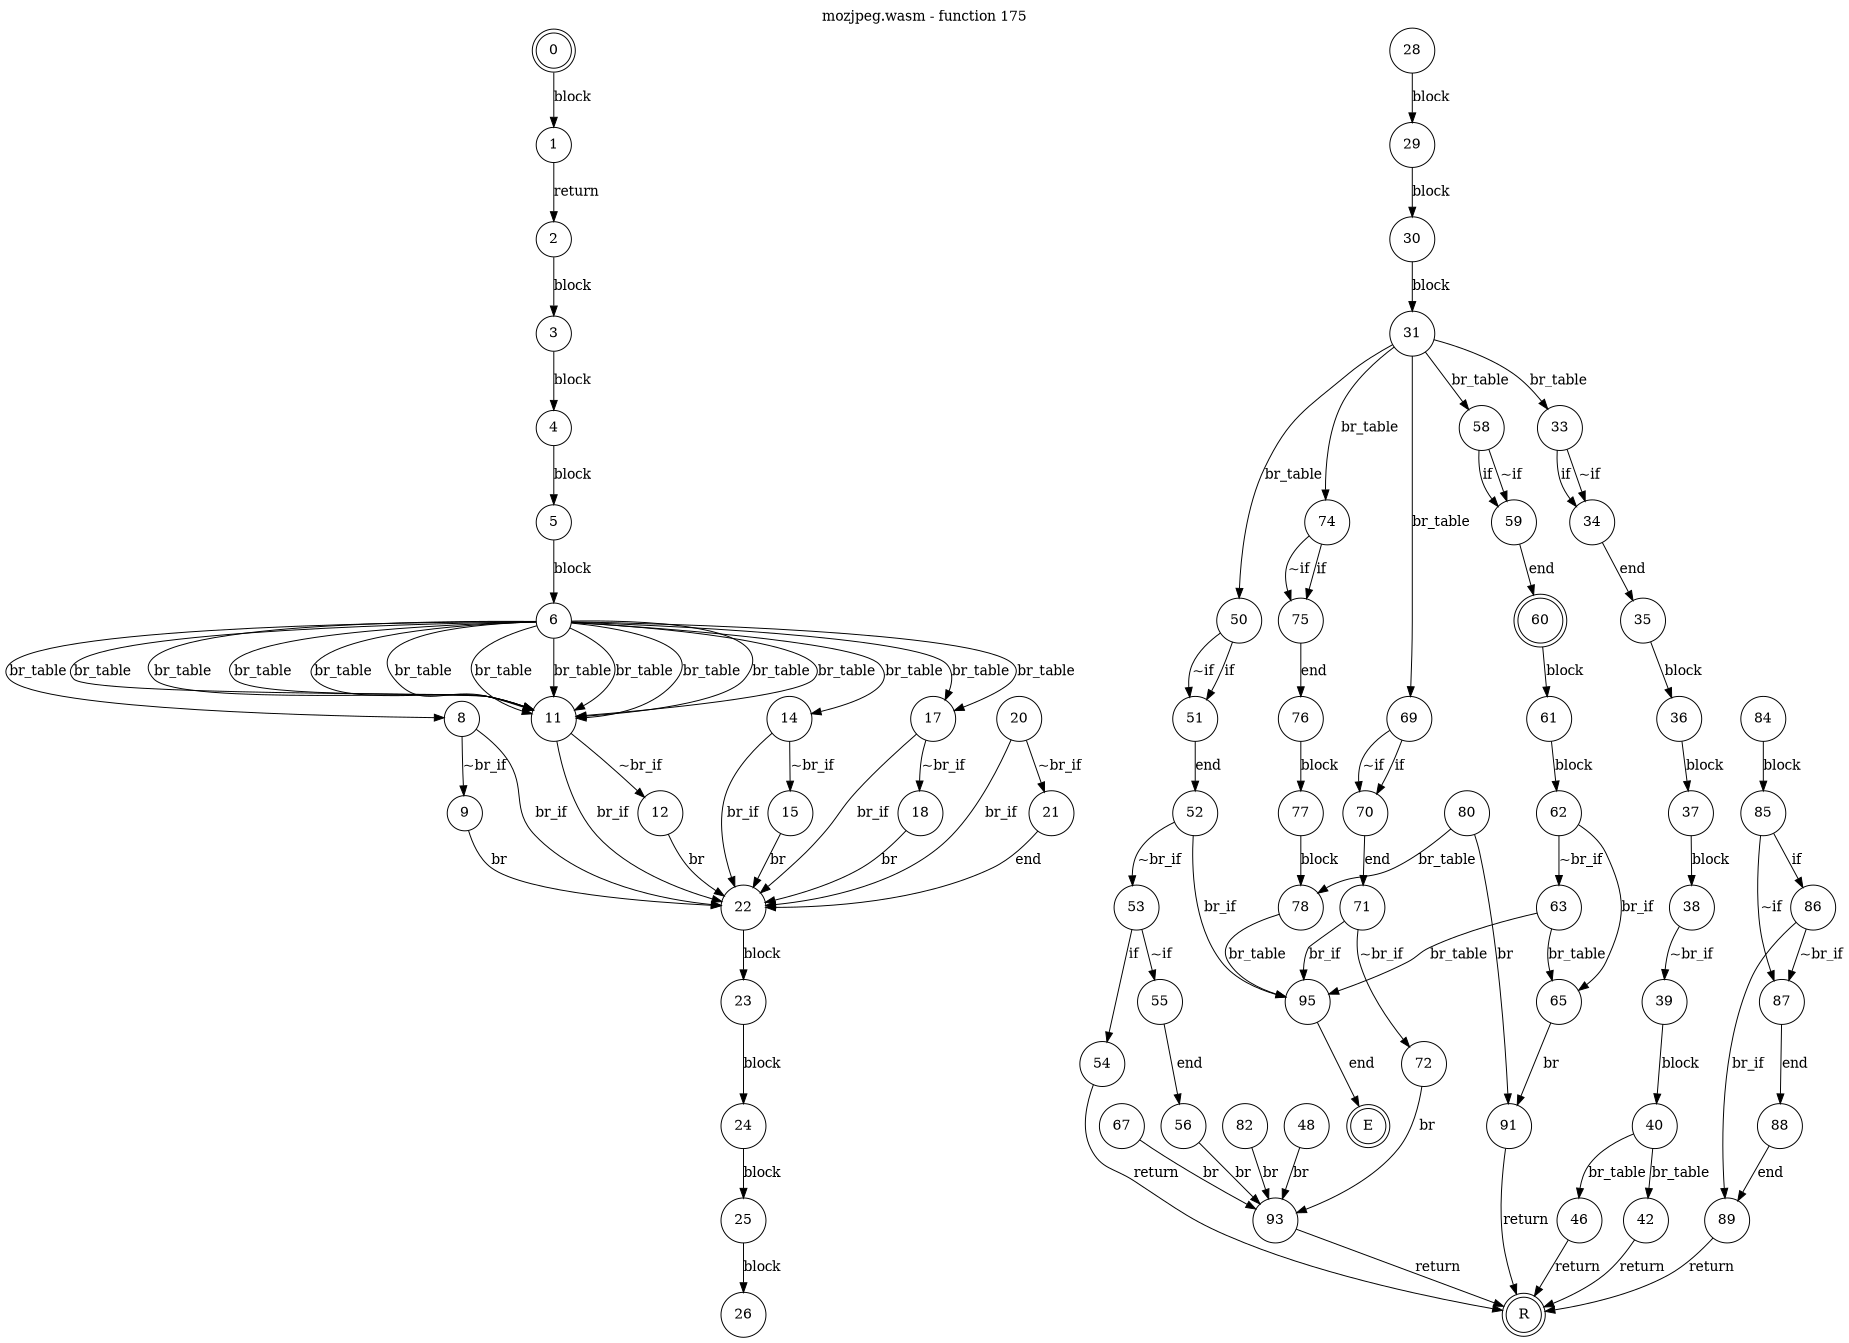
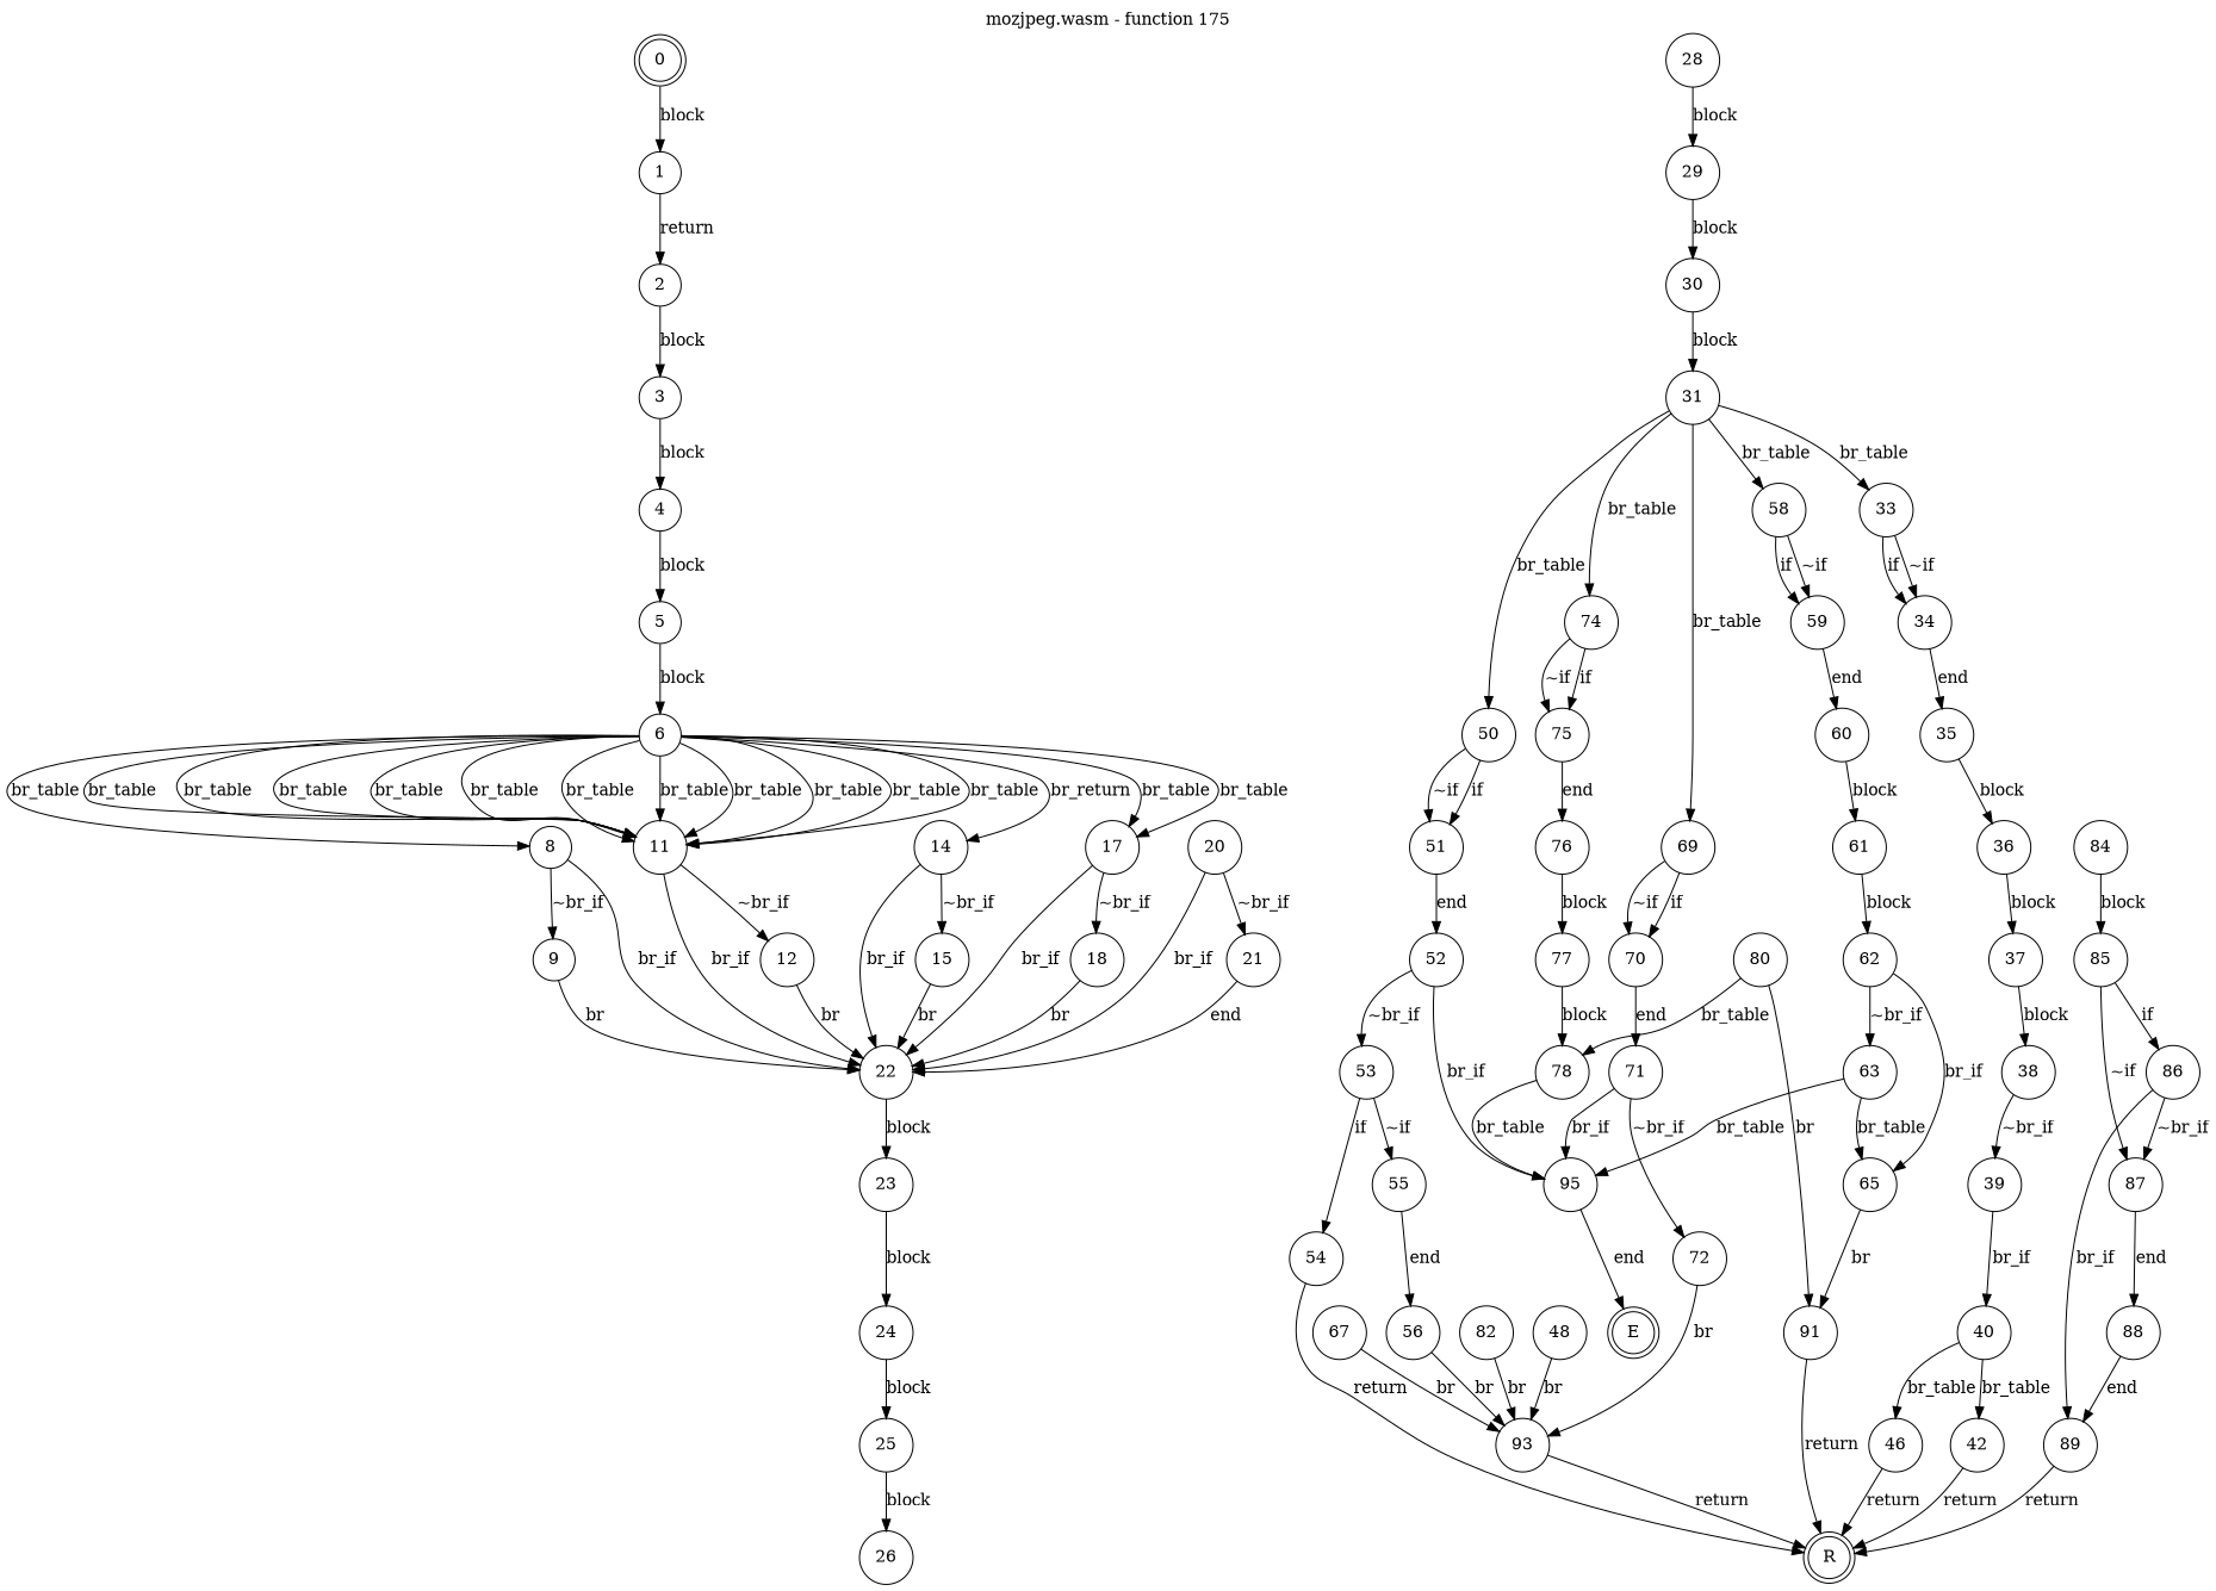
  digraph {
    label="mozjpeg.wasm - function 175"
    labelfontcolor=black
    labelfontname=Helvetica
    labelfontsize=16
    labelloc=t
    node [shape=circle]
    0 [shape=doublecircle]
    1
    2
    E [shape=doublecircle]
    R [shape=doublecircle]
    3
    4
    5
    6
    8
    11
    14
    17
    9
    22
    12
    15
    18
    23
    24
    20
    21
    25
    26
    28
    29
    30
    31
    33
    50
    58
    69
    74
    34
    51
    59
    70
    75
    35
    52
-   60 [shape=doublecircle]
+   60
    71
    76
    36
    37
    38
    39
    40
    42
    46
    91
    48
    93
    53
    95
    54
    55
    56
    61
    62
    63
    65
    67
    72
    77
    78
    80
    82
    84
    85
    86
    87
    89
    88
    0 -> 1 [label=block]
    1 -> 2 [label=return]
    2 -> 3 [label=block]
    3 -> 4 [label=block]
    4 -> 5 [label=block]
    5 -> 6 [label=block]
    6 -> 8 [label=br_table]
    6 -> 11 [label=br_table]
    6 -> 11 [label=br_table]
    6 -> 11 [label=br_table]
    6 -> 11 [label=br_table]
    6 -> 11 [label=br_table]
    6 -> 11 [label=br_table]
    6 -> 11 [label=br_table]
    6 -> 11 [label=br_table]
    6 -> 11 [label=br_table]
    6 -> 11 [label=br_table]
    6 -> 11 [label=br_table]
-   6 -> 14 [label=br_table]
+   6 -> 14 [label=br_return]
    6 -> 17 [label=br_table]
    6 -> 17 [label=br_table]
    8 -> 9 [label="~br_if"]
    8 -> 22 [label=br_if]
    11 -> 22 [label=br_if]
    11 -> 12 [label="~br_if"]
    14 -> 22 [label=br_if]
    14 -> 15 [label="~br_if"]
    17 -> 22 [label=br_if]
    17 -> 18 [label="~br_if"]
    9 -> 22 [label=br]
    22 -> 23 [label=block]
    12 -> 22 [label=br]
    15 -> 22 [label=br]
    18 -> 22 [label=br]
    23 -> 24 [label=block]
    24 -> 25 [label=block]
    20 -> 22 [label=br_if]
    20 -> 21 [label="~br_if"]
    21 -> 22 [label=end]
    25 -> 26 [label=block]
    28 -> 29 [label=block]
    29 -> 30 [label=block]
    30 -> 31 [label=block]
    31 -> 33 [label=br_table]
    31 -> 50 [label=br_table]
    31 -> 58 [label=br_table]
    31 -> 69 [label=br_table]
    31 -> 74 [label=br_table]
    33 -> 34 [label=if]
    33 -> 34 [label="~if"]
    50 -> 51 [label=if]
    50 -> 51 [label="~if"]
    58 -> 59 [label=if]
    58 -> 59 [label="~if"]
    69 -> 70 [label=if]
    69 -> 70 [label="~if"]
    74 -> 75 [label=if]
    74 -> 75 [label="~if"]
    34 -> 35 [label=end]
    51 -> 52 [label=end]
    59 -> 60 [label=end]
    70 -> 71 [label=end]
    75 -> 76 [label=end]
    35 -> 36 [label=block]
    52 -> 53 [label="~br_if"]
    52 -> 95 [label=br_if]
    60 -> 61 [label=block]
    71 -> 95 [label=br_if]
    71 -> 72 [label="~br_if"]
    76 -> 77 [label=block]
    36 -> 37 [label=block]
    37 -> 38 [label=block]
    38 -> 39 [label="~br_if"]
-   39 -> 40 [label=block]
+   39 -> 40 [label=br_if]
    40 -> 42 [label=br_table]
    40 -> 46 [label=br_table]
    42 -> R [label=return]
    46 -> R [label=return]
    91 -> R [label=return]
    48 -> 93 [label=br]
    93 -> R [label=return]
    53 -> 54 [label=if]
    53 -> 55 [label="~if"]
    95 -> E [label=end]
    54 -> R [label=return]
    55 -> 56 [label=end]
    56 -> 93 [label=br]
    61 -> 62 [label=block]
    62 -> 63 [label="~br_if"]
    62 -> 65 [label=br_if]
    63 -> 95 [label=br_table]
    63 -> 65 [label=br_table]
    65 -> 91 [label=br]
    67 -> 93 [label=br]
    72 -> 93 [label=br]
    77 -> 78 [label=block]
    78 -> 95 [label=br_table]
    80 -> 91 [label=br]
    80 -> 78 [label=br_table]
    82 -> 93 [label=br]
    84 -> 85 [label=block]
    85 -> 86 [label=if]
    85 -> 87 [label="~if"]
    86 -> 87 [label="~br_if"]
    86 -> 89 [label=br_if]
    87 -> 88 [label=end]
    89 -> R [label=return]
    88 -> 89 [label=end]
  }
